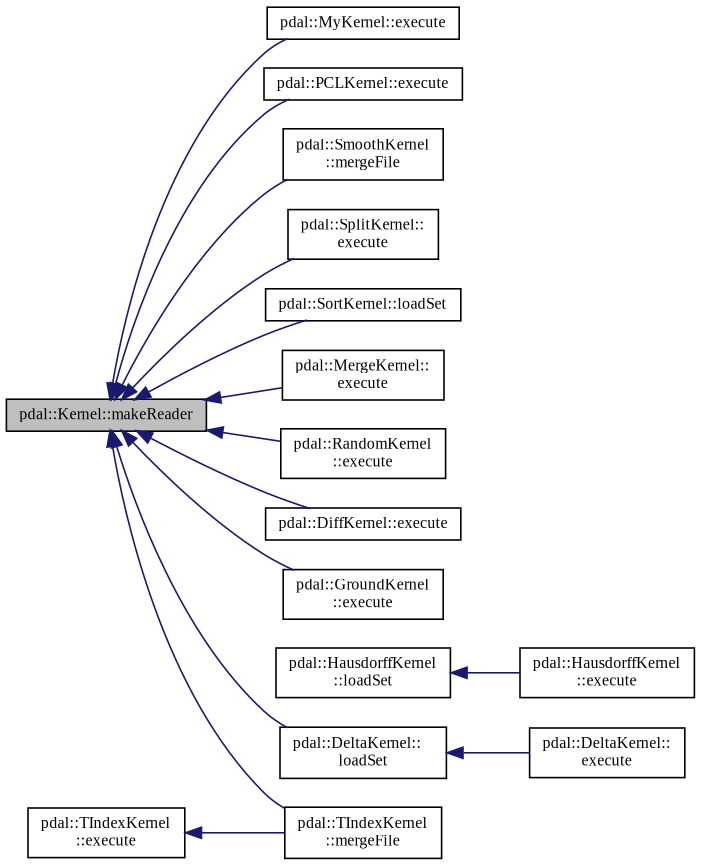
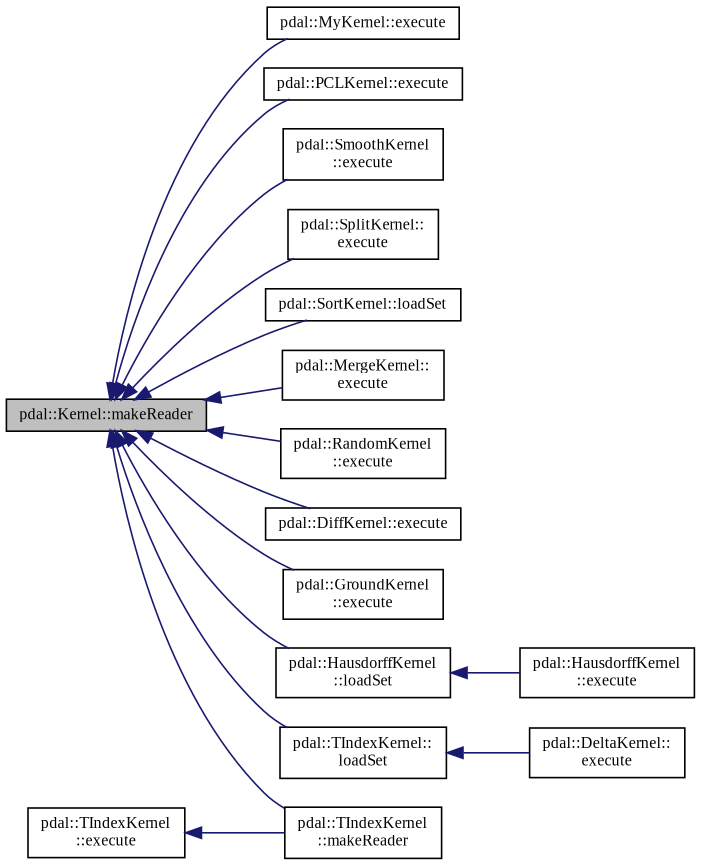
  digraph {
    fontname="Liberation Serif"
    rankdir=LR
    node [color=black fillcolor=white fontname="Liberation Serif" fontsize=10 shape=record style=filled]
    edge [color=midnightblue dir=back fontname="Liberation Serif" fontsize=10 labelfontname=Helvetica labelfontsize=10 style=solid]
    n1 [fillcolor=grey75 fontcolor=black height=0.2 label="pdal::Kernel::makeReader" width=0.4]
    n2 [height=0.2 label="pdal::MyKernel::execute" width=0.4]
    n3 [height=0.2 label="pdal::PCLKernel::execute" width=0.4]
-   n4 [height=0.2 label="pdal::SmoothKernel\l::mergeFile" width=0.4]
+   n4 [height=0.2 label="pdal::SmoothKernel\l::execute" width=0.4]
    n5 [height=0.2 label="pdal::SplitKernel::\lexecute" width=0.4]
    n6 [height=0.2 label="pdal::SortKernel::loadSet" width=0.4]
    n7 [height=0.2 label="pdal::MergeKernel::\lexecute" width=0.4]
    n8 [height=0.2 label="pdal::RandomKernel\l::execute" width=0.4]
    n9 [height=0.2 label="pdal::DiffKernel::execute" width=0.4]
    n10 [height=0.2 label="pdal::GroundKernel\l::execute" width=0.4]
    n11 [height=0.2 label="pdal::HausdorffKernel\l::loadSet" width=0.4]
-   n12 [height=0.2 label="pdal::DeltaKernel::\lloadSet" width=0.4]
-   n13 [height=0.2 label="pdal::TIndexKernel\l::mergeFile" width=0.4]
+   n12 [height=0.2 label="pdal::TIndexKernel::\lloadSet" width=0.4]
+   n13 [height=0.2 label="pdal::TIndexKernel\l::makeReader" width=0.4]
    n14 [height=0.2 label="pdal::HausdorffKernel\l::execute" width=0.4]
    n15 [height=0.2 label="pdal::DeltaKernel::\lexecute" width=0.4]
    n16 [height=0.2 label="pdal::TIndexKernel\l::execute" width=0.4]
    n1 -> n2
    n1 -> n3
    n1 -> n4
    n1 -> n5
    n1 -> n6
    n1 -> n7
    n1 -> n8
    n1 -> n9
    n1 -> n10
+   n1 -> n11
    n1 -> n12
    n1 -> n13
    n11 -> n14
    n12 -> n15
    n16 -> n13
  }
